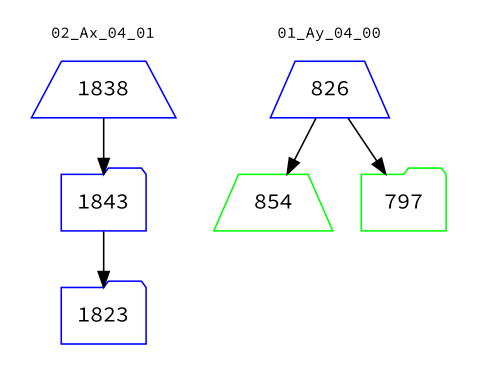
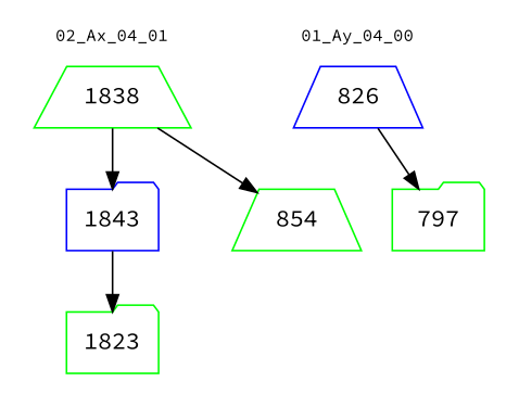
  digraph {
    fontname="Source Code Pro"
    node [color=blue fontname="Source Code Pro" shape=trapezium]
    edge [color=black fontname="Source Code Pro"]
-   n1 [label=1838]
-   n2 [label=1823 shape=folder]
+   n1 [color=green label=1838]
+   n2 [color=green label=1823 shape=folder]
    n3 [label=1843 shape=folder]
    n4 [label=826]
    n5 [color=green label=797 shape=folder]
    n6 [color=green label=854]
    subgraph cluster_1 {
      color=white
      fontsize=10
      label="02_Ax_04_01"
      n1
      n2
      n3
    }
    subgraph cluster_2 {
      color=white
      fontsize=10
      label="01_Ay_04_00"
      n4
      n5
      n6
    }
    n1 -> n3
    n3 -> n2
    n4 -> n5
-   n4 -> n6
+   n1 -> n6
  }
